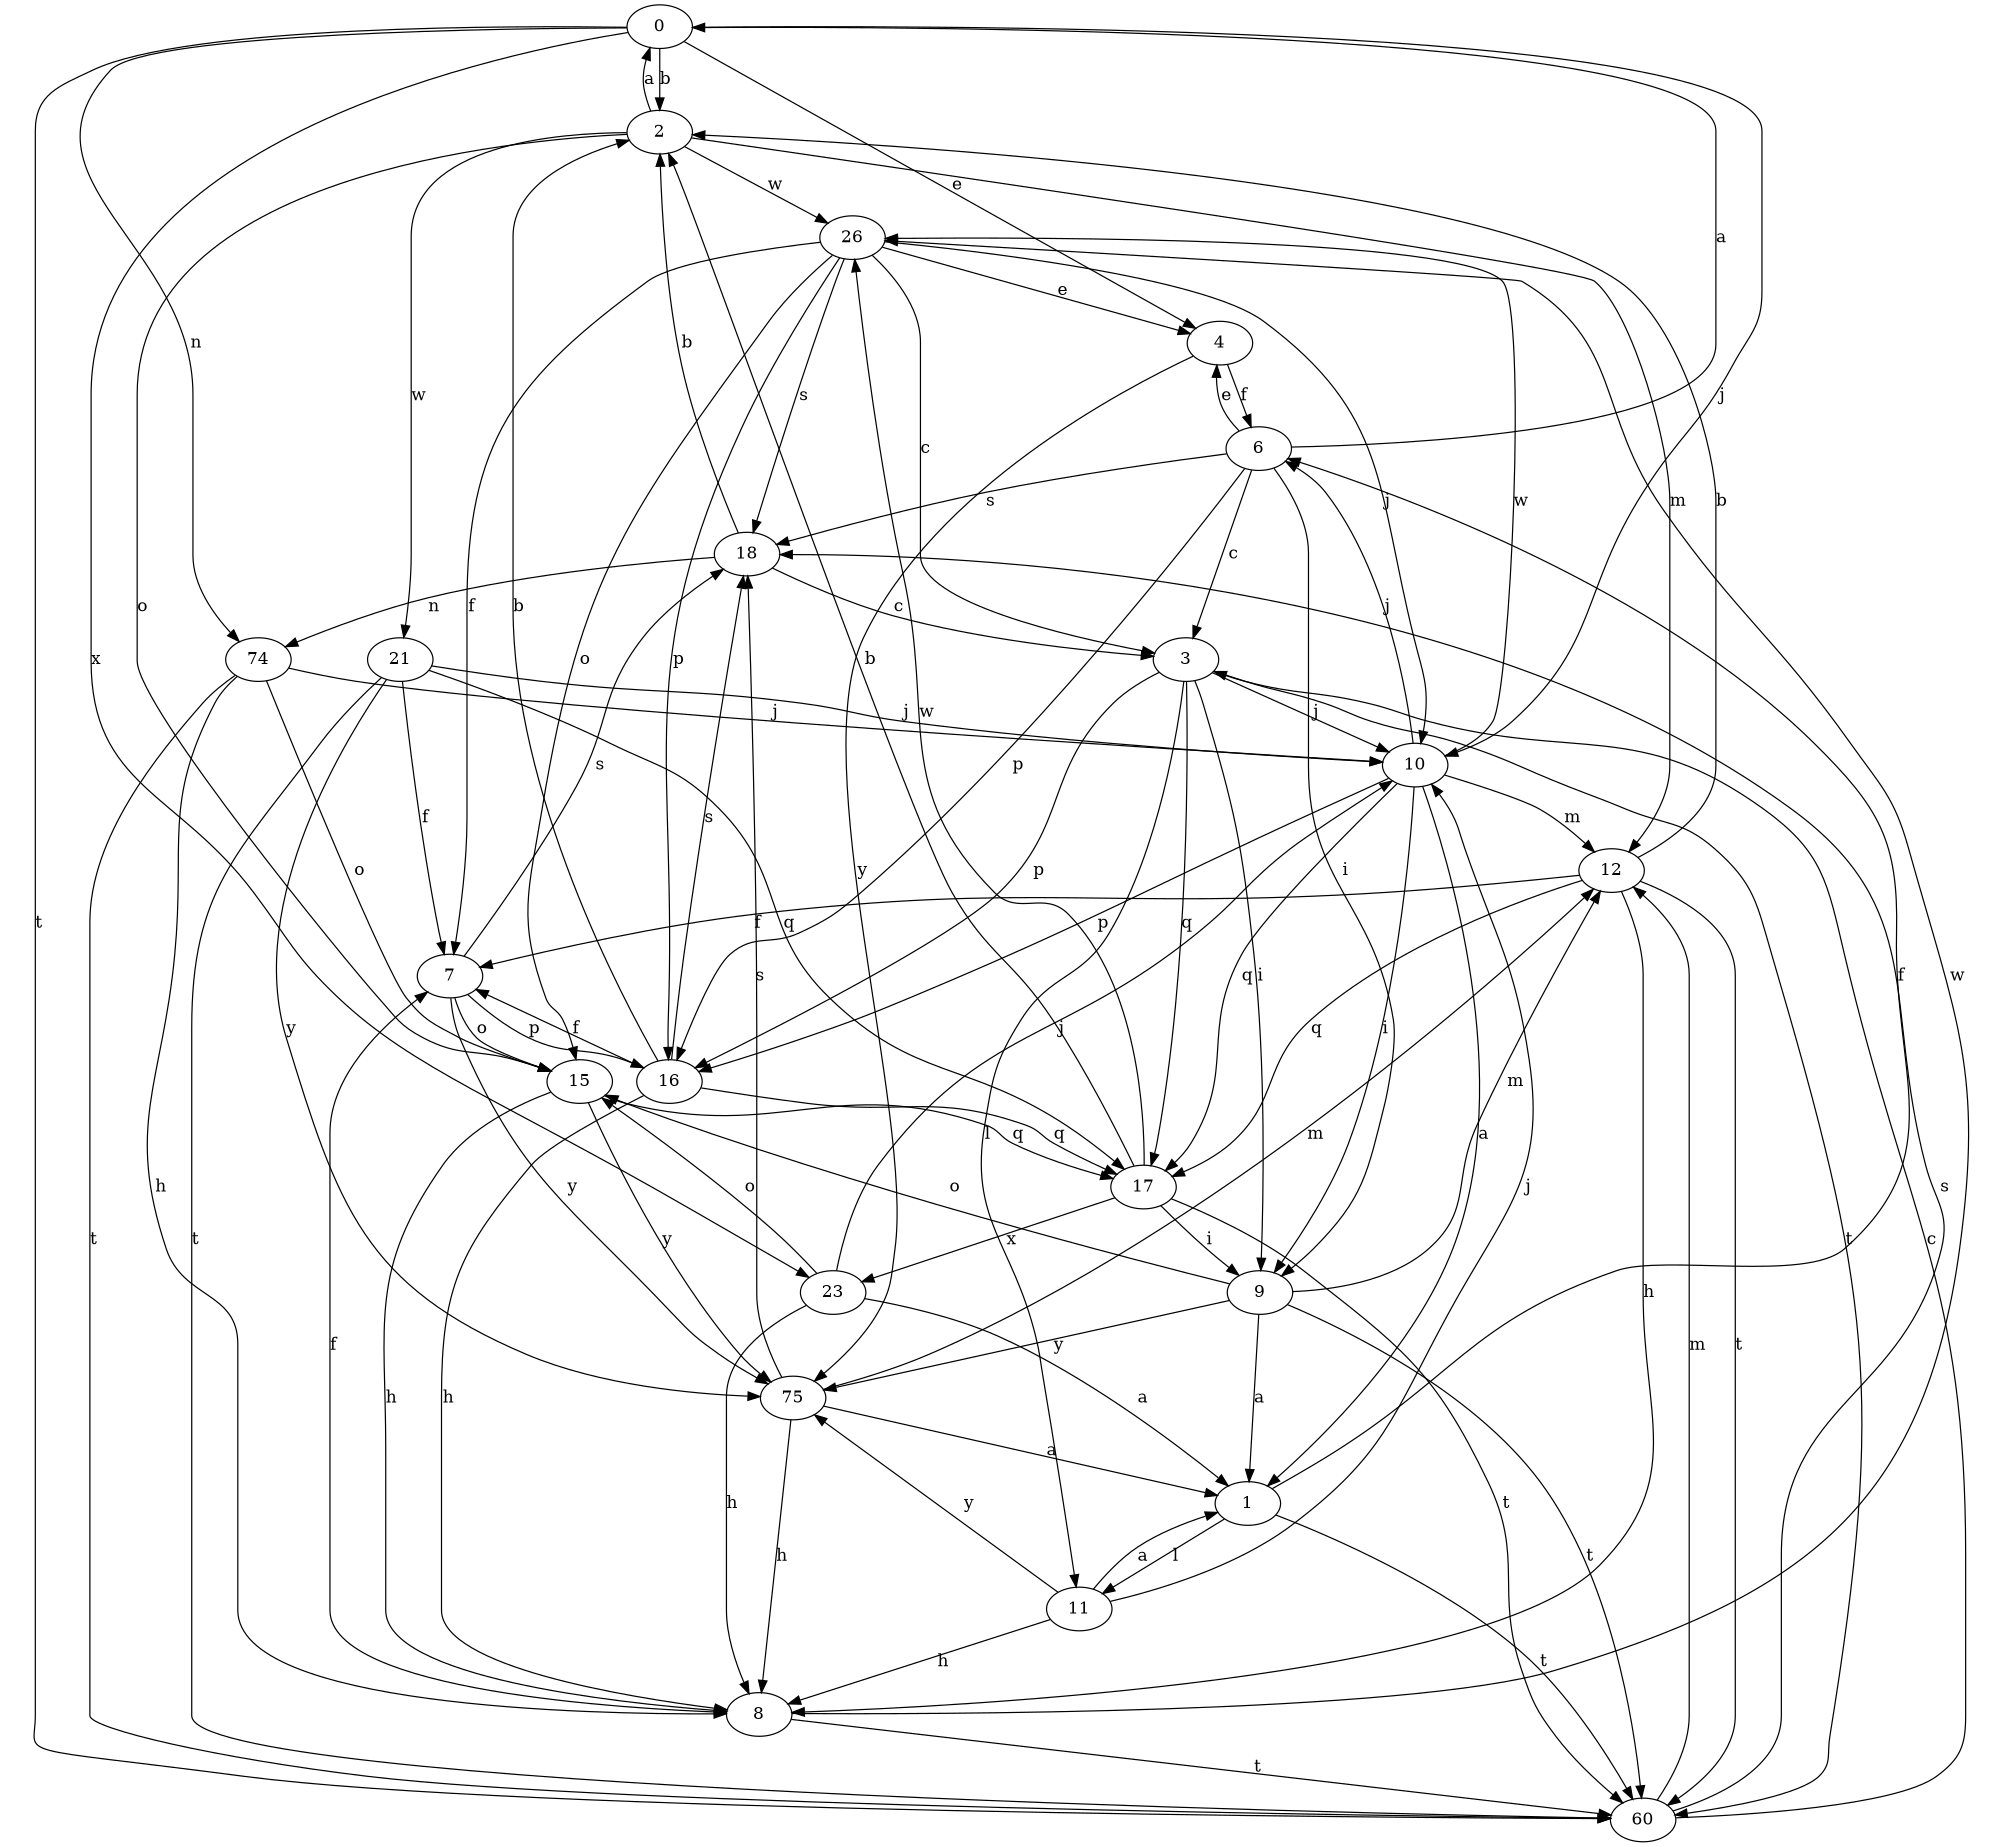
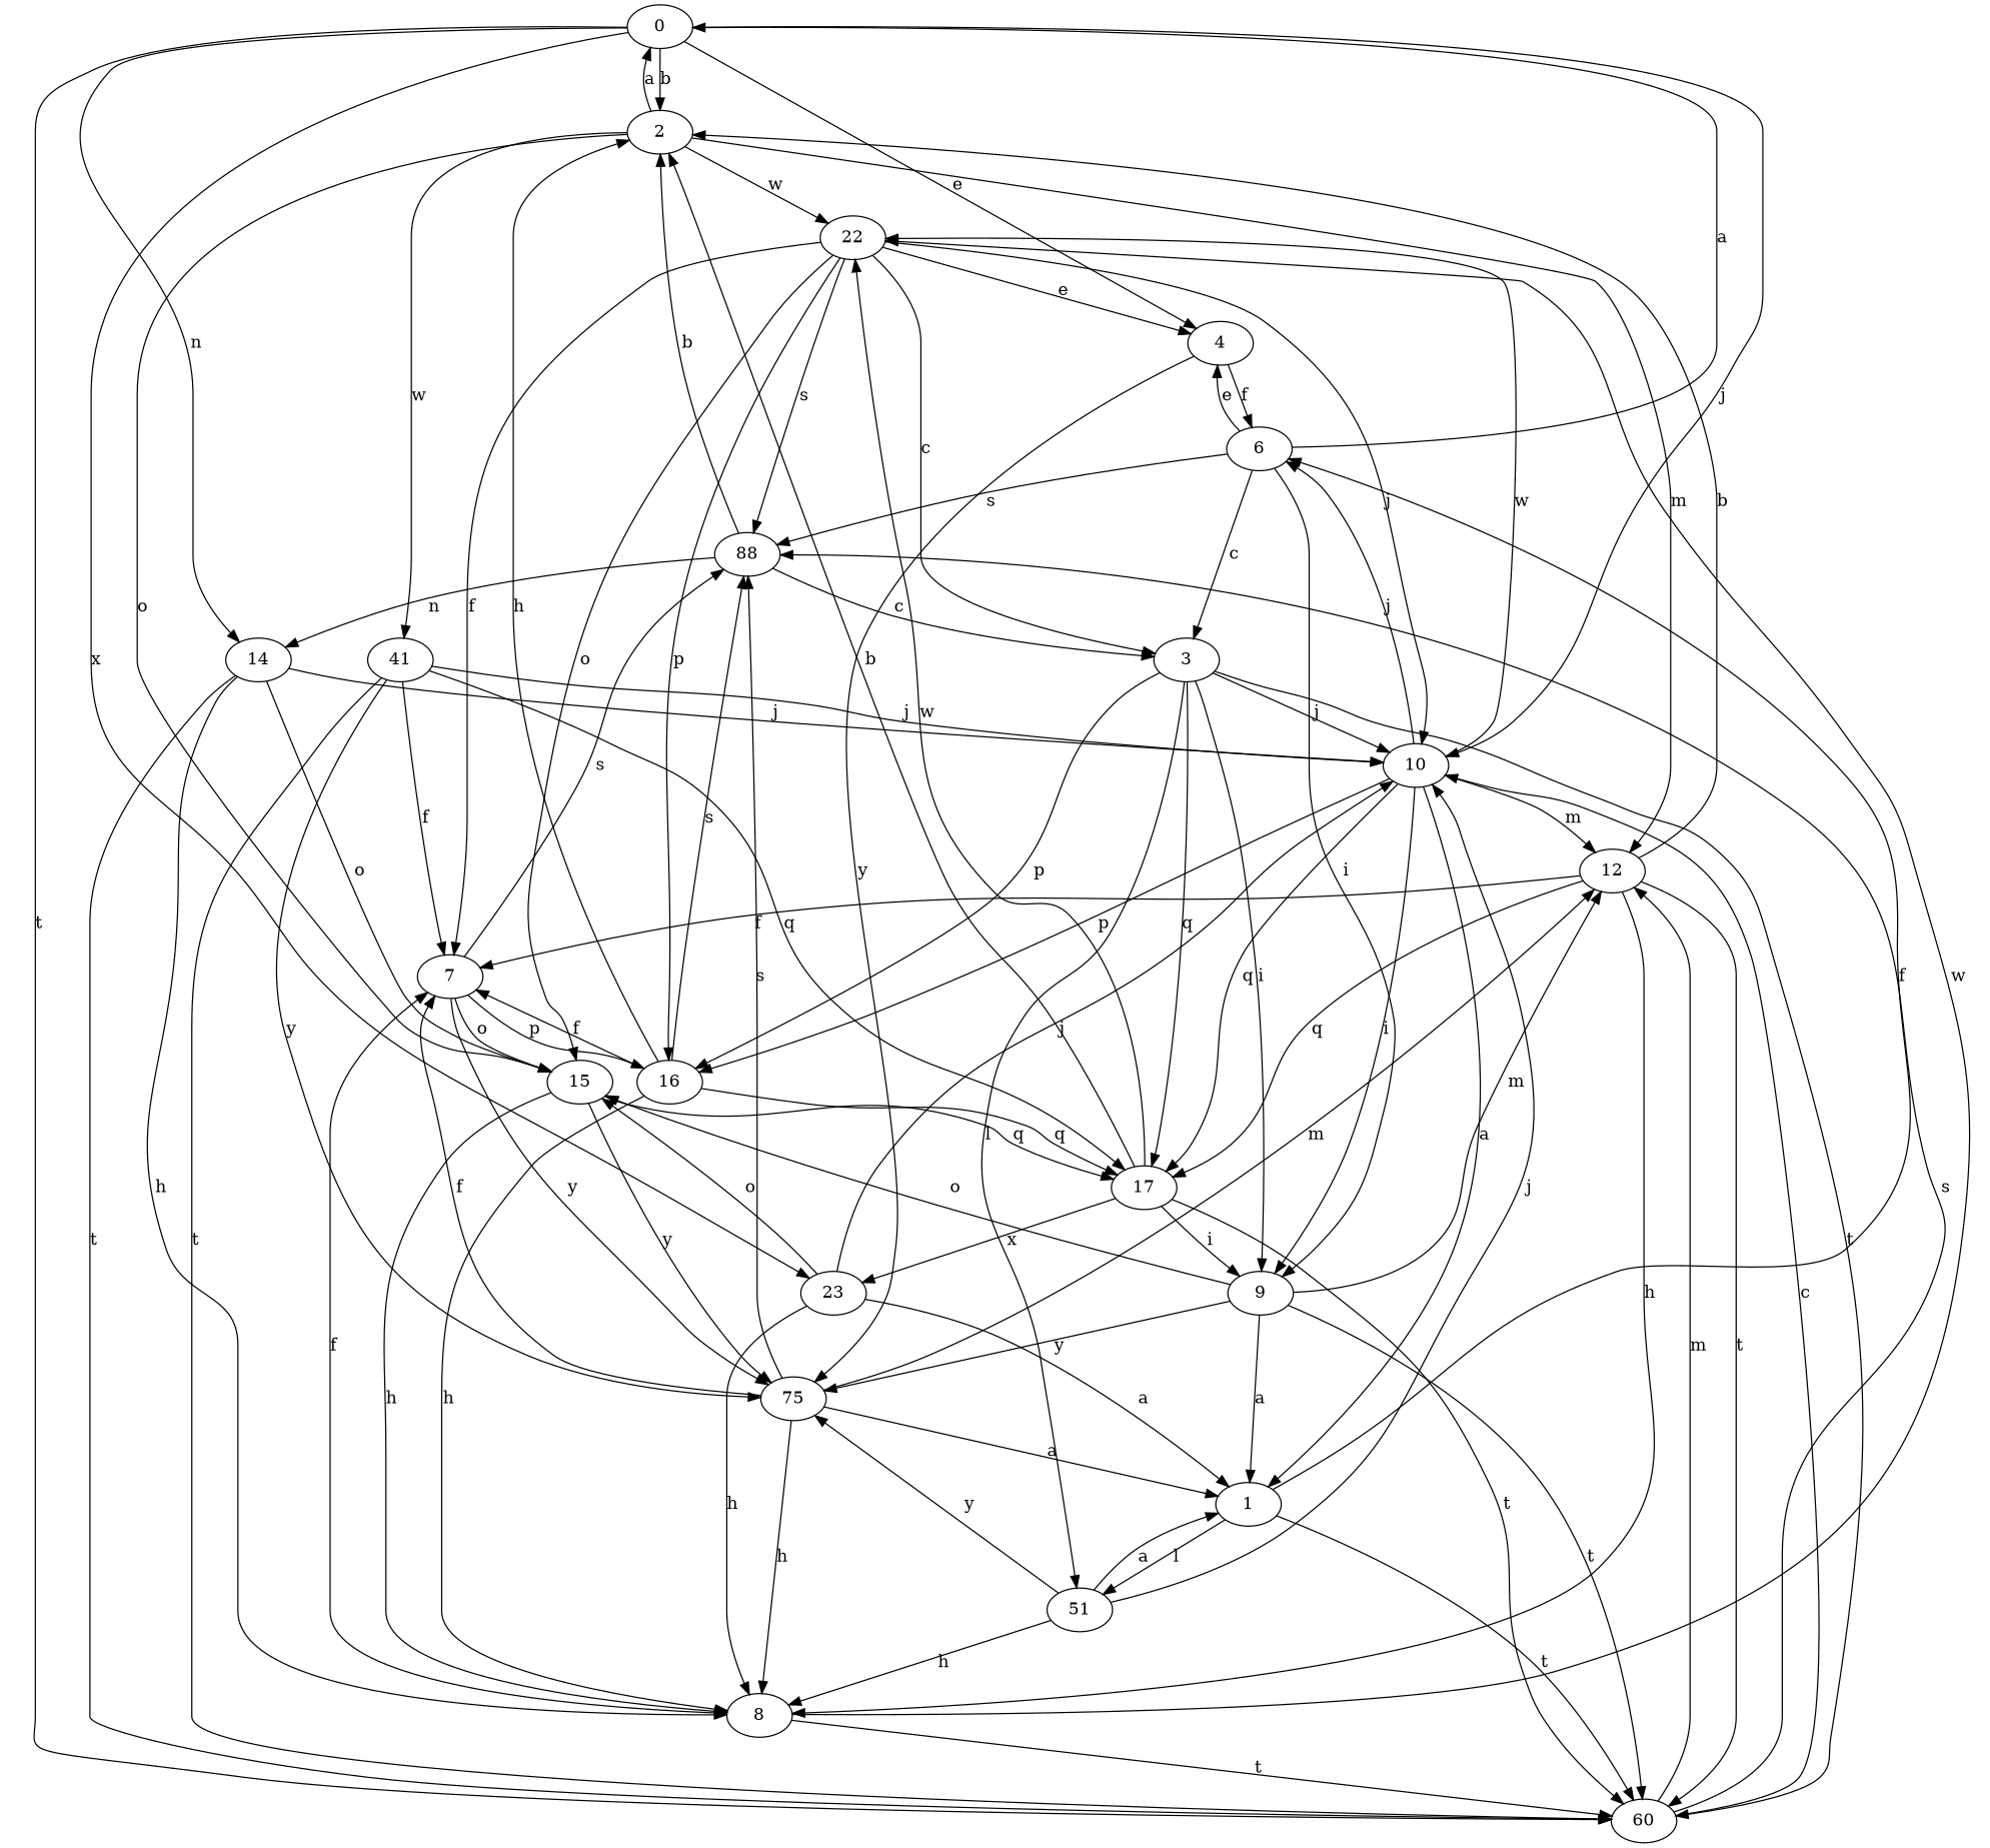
  strict digraph {
    0
    2
    4
    10
-   14 [label=74]
+   14
    n6 [label=60]
    23
    12
    15
-   21
-   22 [label=26]
+   21 [label=41]
+   22
    6
    n13 [label=75]
    1
    9
    16
    17
    8
    3
-   18
-   11
+   18 [label=88]
+   11 [label=51]
    7
    0 -> 2 [label=b]
    0 -> 4 [label=e]
    0 -> 10 [label=j]
    0 -> 14 [label=n]
    0 -> n6 [label=t]
    0 -> 23 [label=x]
    2 -> 0 [label=a]
    2 -> 12 [label=m]
    2 -> 15 [label=o]
    2 -> 21 [label=w]
    2 -> 22 [label=w]
    4 -> 6 [label=f]
    4 -> n13 [label=y]
    10 -> 12 [label=m]
    10 -> 22 [label=w]
    10 -> 6 [label=j]
    10 -> 1 [label=a]
    10 -> 9 [label=i]
    10 -> 16 [label=p]
    10 -> 17 [label=q]
    14 -> 10 [label=j]
    14 -> n6 [label=t]
    14 -> 15 [label=o]
    14 -> 8 [label=h]
    n6 -> 12 [label=m]
-   n6 -> 3 [label=c]
+   n6 -> 10 [label=c]
    n6 -> 18 [label=s]
    23 -> 10 [label=j]
    23 -> 15 [label=o]
    23 -> 1 [label=a]
    23 -> 8 [label=h]
    12 -> 2 [label=b]
    12 -> n6 [label=t]
    12 -> 17 [label=q]
    12 -> 8 [label=h]
    12 -> 7 [label=f]
    15 -> n13 [label=y]
    15 -> 17 [label=q]
    15 -> 8 [label=h]
    21 -> 10 [label=j]
    21 -> n6 [label=t]
    21 -> n13 [label=y]
    21 -> 17 [label=q]
    21 -> 7 [label=f]
    22 -> 4 [label=e]
    22 -> 10 [label=j]
    22 -> 15 [label=o]
    22 -> 16 [label=p]
    22 -> 3 [label=c]
    22 -> 18 [label=s]
    22 -> 7 [label=f]
    6 -> 0 [label=a]
    6 -> 4 [label=e]
    6 -> 9 [label=i]
-   6 -> 16 [label=p]
    6 -> 3 [label=c]
    6 -> 18 [label=s]
    n13 -> 12 [label=m]
    n13 -> 1 [label=a]
    n13 -> 8 [label=h]
    n13 -> 18 [label=s]
+   n13 -> 7 [label=f]
    1 -> n6 [label=t]
    1 -> 6 [label=f]
    1 -> 11 [label=l]
    9 -> n6 [label=t]
    9 -> 12 [label=m]
    9 -> 15 [label=o]
    9 -> n13 [label=y]
    9 -> 1 [label=a]
-   16 -> 2 [label=b]
+   16 -> 2 [label=h]
    16 -> 17 [label=q]
    16 -> 8 [label=h]
    16 -> 18 [label=s]
    16 -> 7 [label=f]
    17 -> 2 [label=b]
    17 -> n6 [label=t]
    17 -> 23 [label=x]
    17 -> 22 [label=w]
    17 -> 9 [label=i]
    8 -> n6 [label=t]
    8 -> 22 [label=w]
    8 -> 7 [label=f]
    3 -> 10 [label=j]
    3 -> n6 [label=t]
    3 -> 9 [label=i]
    3 -> 16 [label=p]
    3 -> 17 [label=q]
    3 -> 11 [label=l]
    18 -> 2 [label=b]
    18 -> 14 [label=n]
    18 -> 3 [label=c]
    11 -> 10 [label=j]
    11 -> n13 [label=y]
    11 -> 1 [label=a]
    11 -> 8 [label=h]
    7 -> 15 [label=o]
    7 -> n13 [label=y]
    7 -> 16 [label=p]
    7 -> 18 [label=s]
  }
